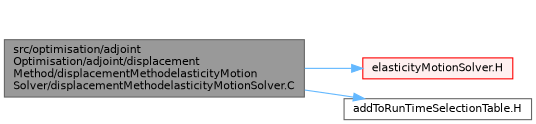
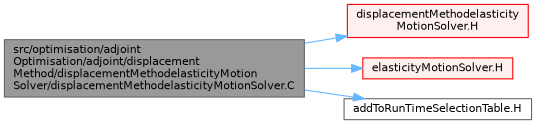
  digraph {
    rankdir=LR
    node [color=red fillcolor="#FFF0F0" fontname=Helvetica fontsize=10 shape=box style=filled]
    edge [color=steelblue1 fontname=Helvetica fontsize=10 labelfontname=Helvetica labelfontsize=10 style=solid]
    n1 [color=gray40 fillcolor=grey60 fontcolor=black height=0.2 label="src/optimisation/adjoint\lOptimisation/adjoint/displacement\lMethod/displacementMethodelasticityMotion\lSolver/displacementMethodelasticityMotionSolver.C" width=0.4]
+   n2 [height=0.2 label="displacementMethodelasticity\lMotionSolver.H" width=0.4]
    n3 [height=0.2 label="elasticityMotionSolver.H" width=0.4]
    n4 [color=grey40 fillcolor=white height=0.2 label="addToRunTimeSelectionTable.H" width=0.4]
+   n1 -> n2
    n1 -> n3
    n1 -> n4
  }
